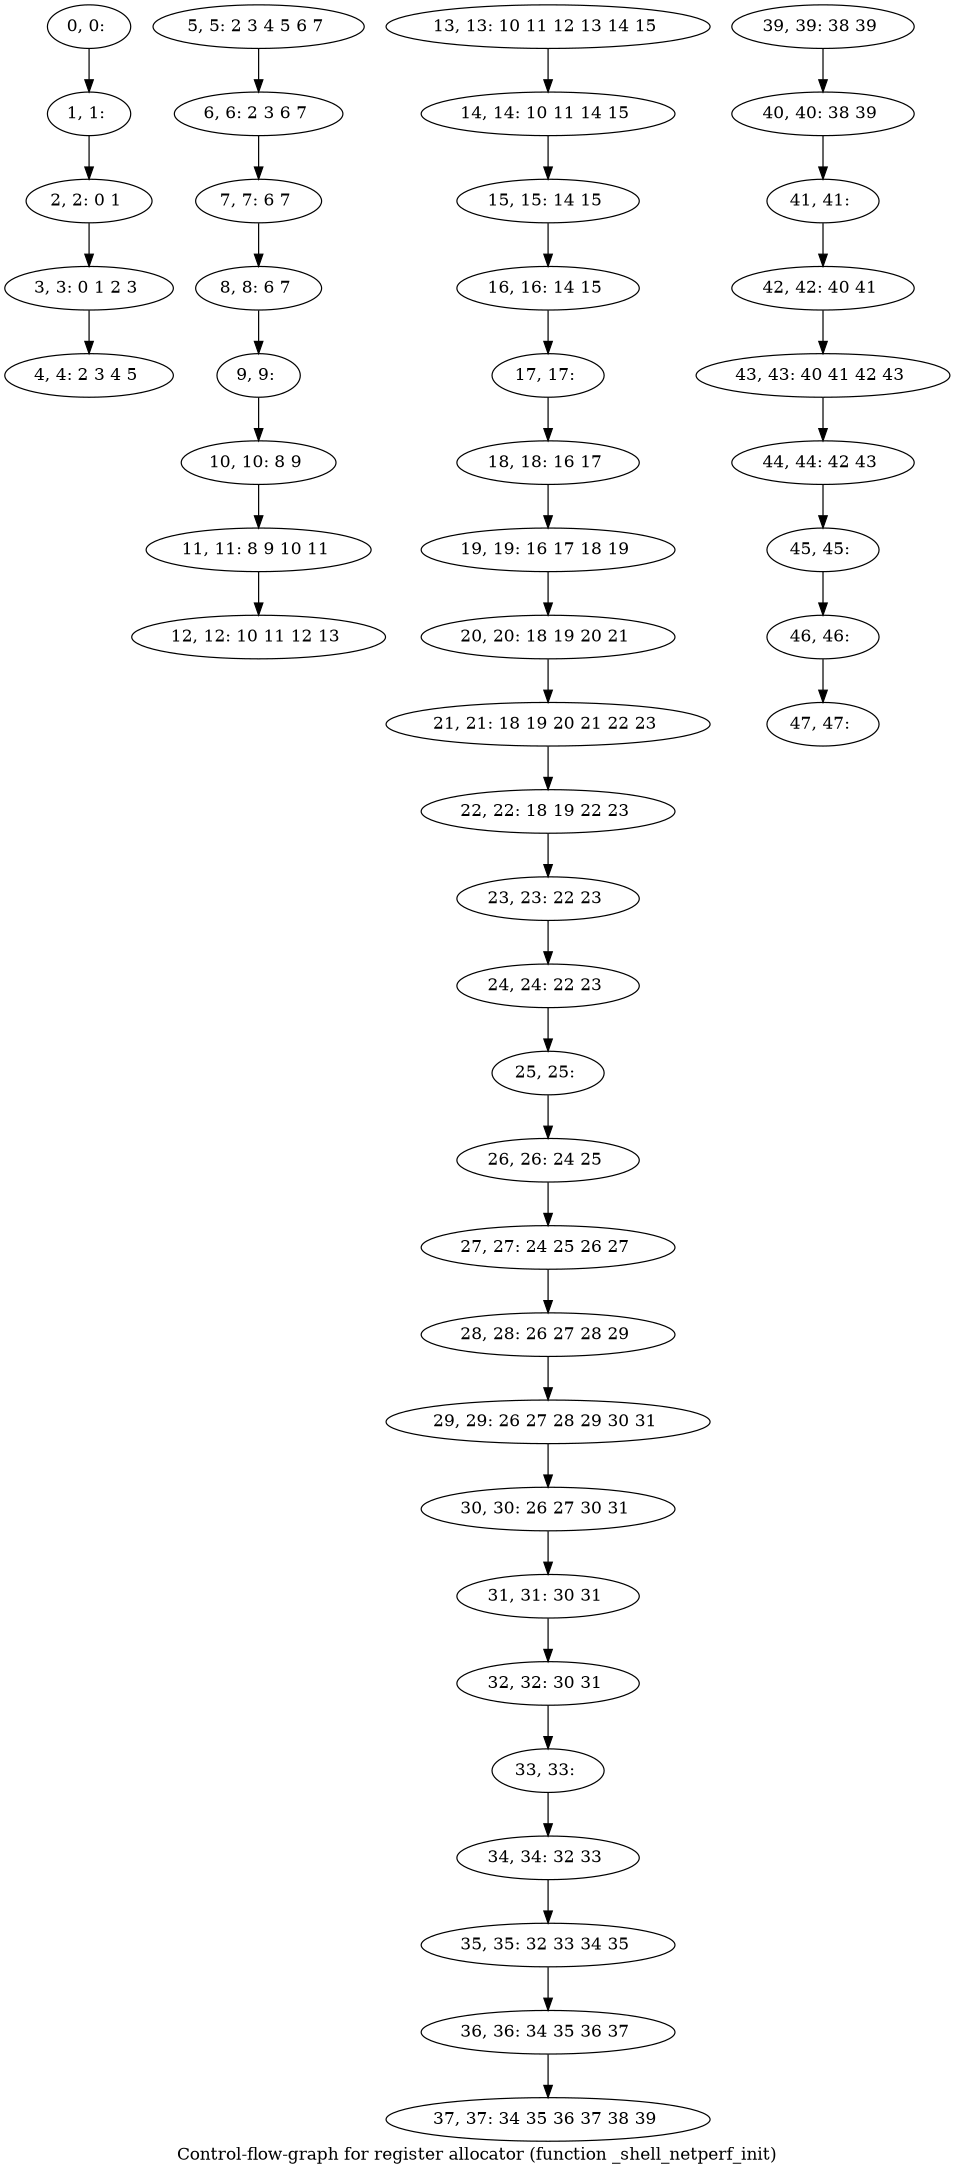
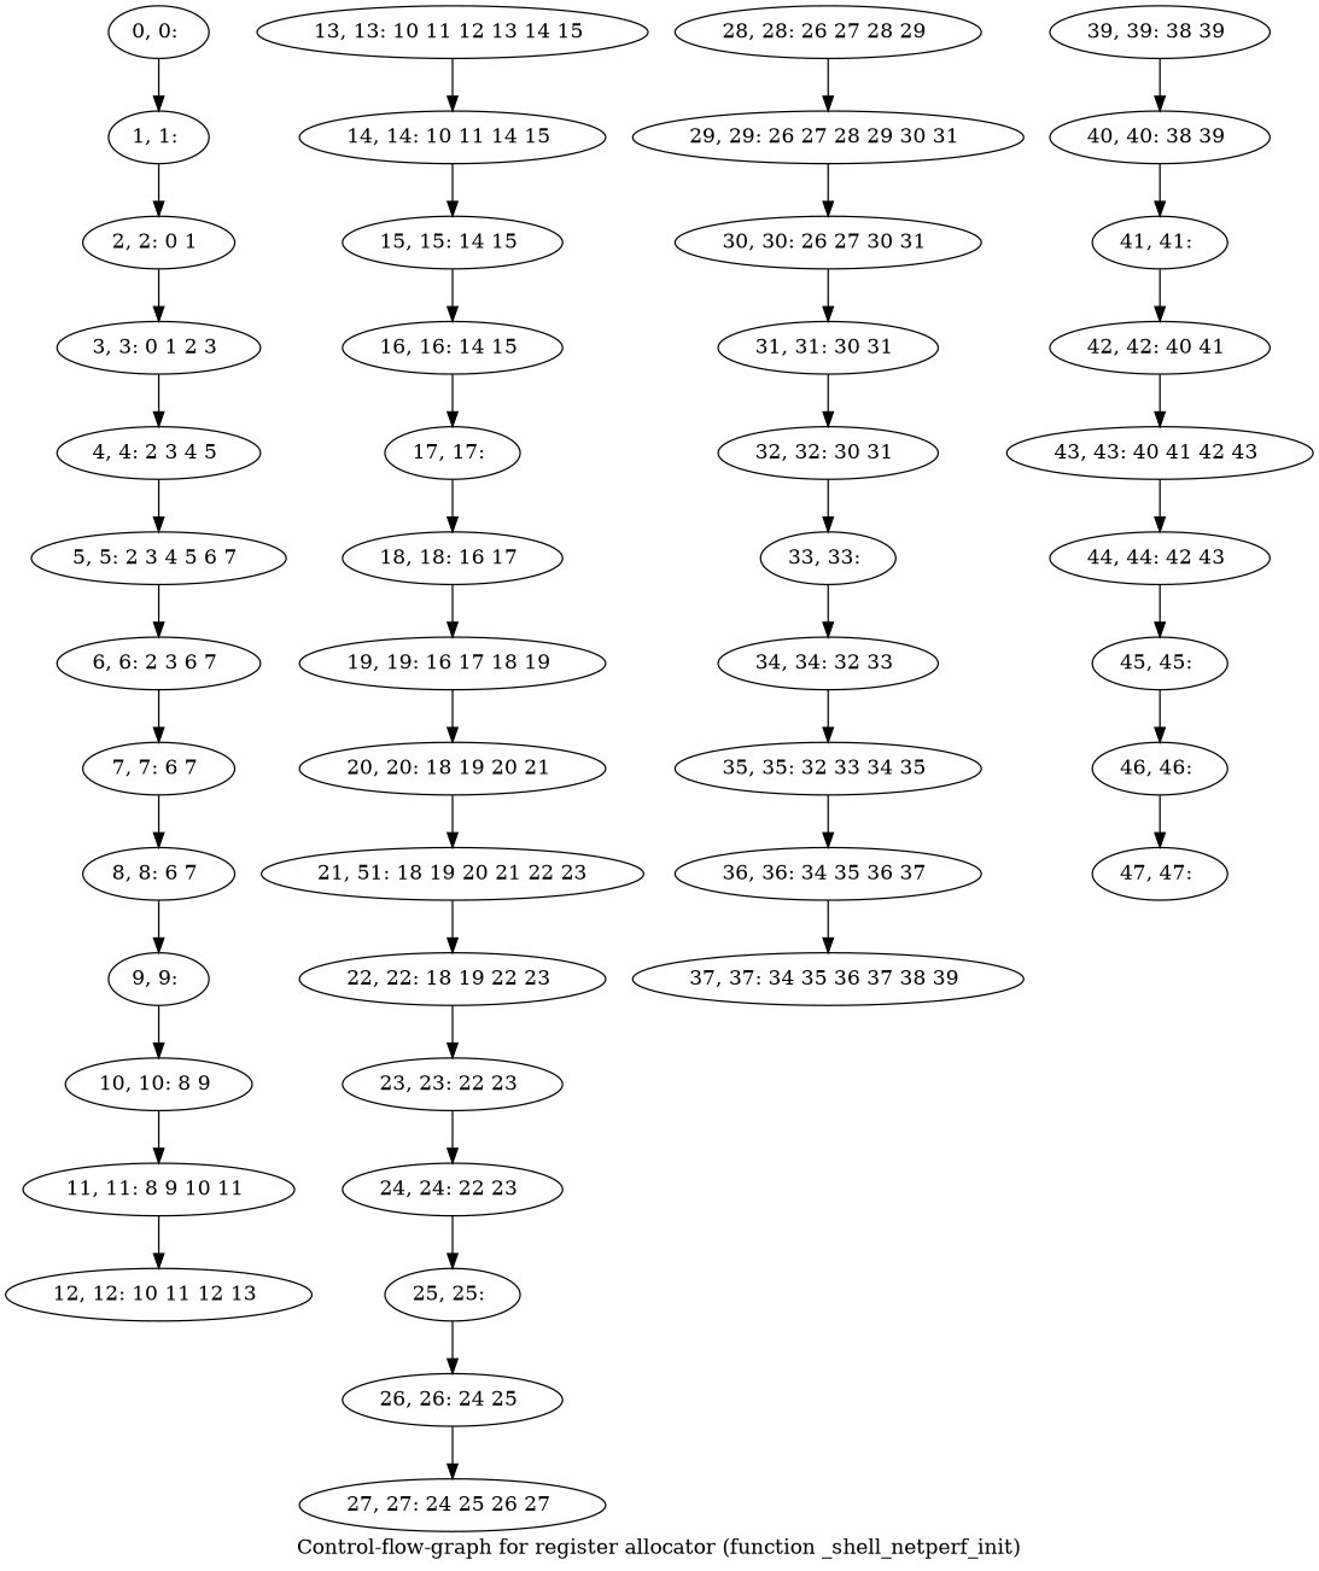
  digraph {
    label="Control-flow-graph for register allocator (function _shell_netperf_init)"
    n1 [label="0, 0: "]
    n2 [label="1, 1: "]
    n3 [label="2, 2: 0 1 "]
    n4 [label="3, 3: 0 1 2 3 "]
    n5 [label="4, 4: 2 3 4 5 "]
    n6 [label="5, 5: 2 3 4 5 6 7 "]
    n7 [label="6, 6: 2 3 6 7 "]
    n8 [label="7, 7: 6 7 "]
    n9 [label="8, 8: 6 7 "]
    n10 [label="9, 9: "]
    n11 [label="10, 10: 8 9 "]
    n12 [label="11, 11: 8 9 10 11 "]
    n13 [label="12, 12: 10 11 12 13 "]
    n14 [label="13, 13: 10 11 12 13 14 15 "]
    n15 [label="14, 14: 10 11 14 15 "]
    n16 [label="15, 15: 14 15 "]
    n17 [label="16, 16: 14 15 "]
    n18 [label="17, 17: "]
    n19 [label="18, 18: 16 17 "]
    n20 [label="19, 19: 16 17 18 19 "]
    n21 [label="20, 20: 18 19 20 21 "]
-   n22 [label="21, 21: 18 19 20 21 22 23 "]
+   n22 [label="21, 51: 18 19 20 21 22 23"]
    n23 [label="22, 22: 18 19 22 23 "]
    n24 [label="23, 23: 22 23 "]
    n25 [label="24, 24: 22 23 "]
    n26 [label="25, 25: "]
    n27 [label="26, 26: 24 25 "]
    n28 [label="27, 27: 24 25 26 27 "]
    n29 [label="28, 28: 26 27 28 29 "]
    n30 [label="29, 29: 26 27 28 29 30 31 "]
    n31 [label="30, 30: 26 27 30 31 "]
    n32 [label="31, 31: 30 31 "]
    n33 [label="32, 32: 30 31 "]
    n34 [label="33, 33: "]
    n35 [label="34, 34: 32 33 "]
    n36 [label="35, 35: 32 33 34 35 "]
    n37 [label="36, 36: 34 35 36 37 "]
    n38 [label="37, 37: 34 35 36 37 38 39 "]
    n39 [label="39, 39: 38 39 "]
    n40 [label="40, 40: 38 39 "]
    n41 [label="41, 41: "]
    n42 [label="42, 42: 40 41 "]
    n43 [label="43, 43: 40 41 42 43 "]
    n44 [label="44, 44: 42 43 "]
    n45 [label="45, 45: "]
    n46 [label="46, 46: "]
    n47 [label="47, 47: "]
    n1 -> n2
    n2 -> n3
    n3 -> n4
    n4 -> n5
+   n5 -> n6
    n6 -> n7
    n7 -> n8
    n8 -> n9
    n9 -> n10
    n10 -> n11
    n11 -> n12
    n12 -> n13
    n14 -> n15
    n15 -> n16
    n16 -> n17
    n17 -> n18
    n18 -> n19
    n19 -> n20
    n20 -> n21
    n21 -> n22
    n22 -> n23
    n23 -> n24
    n24 -> n25
    n25 -> n26
    n26 -> n27
    n27 -> n28
-   n28 -> n29
    n29 -> n30
    n30 -> n31
    n31 -> n32
    n32 -> n33
    n33 -> n34
    n34 -> n35
    n35 -> n36
    n36 -> n37
    n37 -> n38
    n39 -> n40
    n40 -> n41
    n41 -> n42
    n42 -> n43
    n43 -> n44
    n44 -> n45
    n45 -> n46
    n46 -> n47
  }
